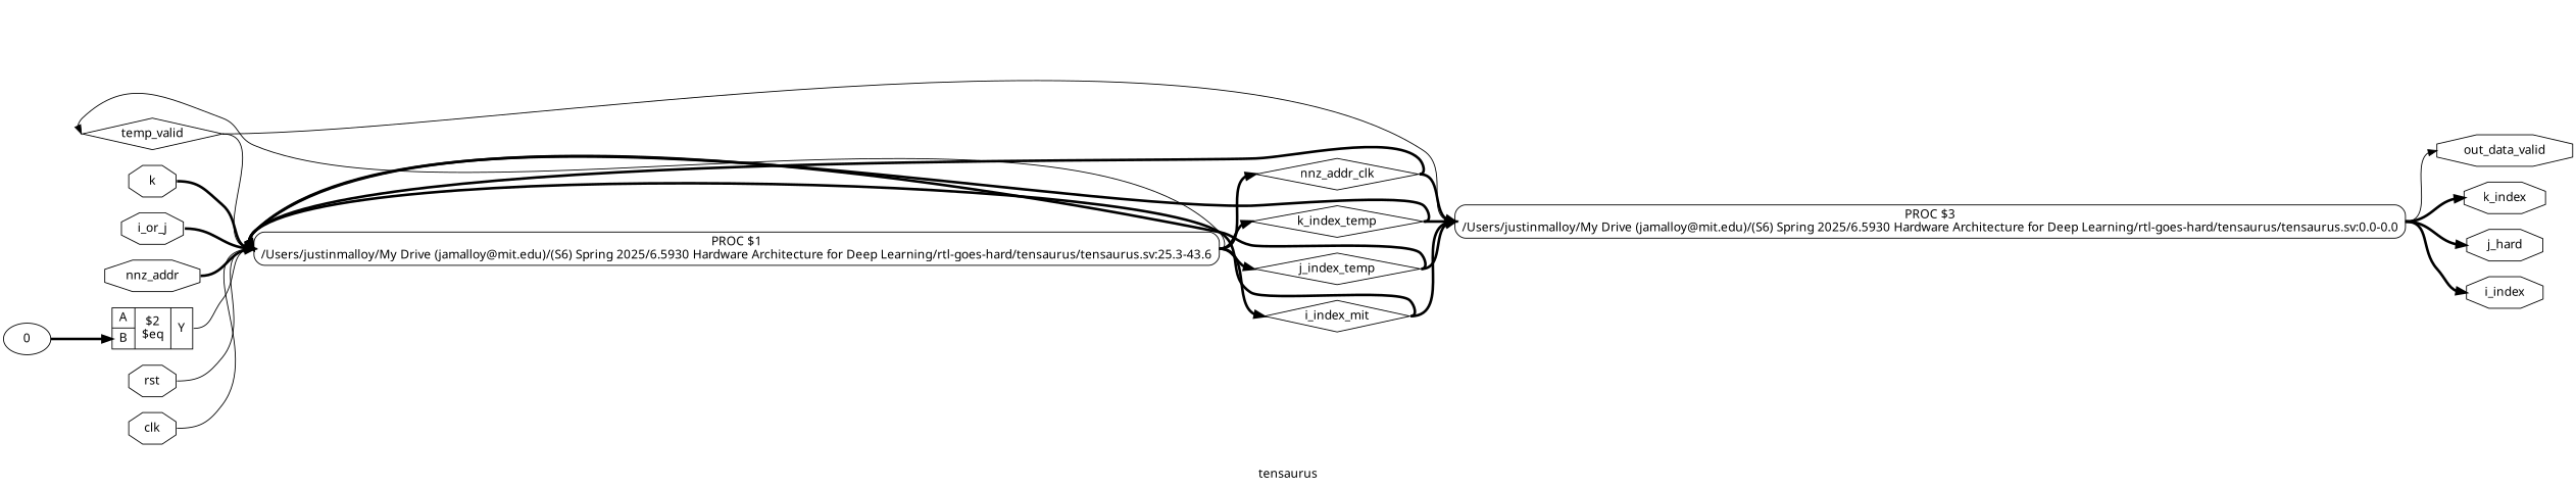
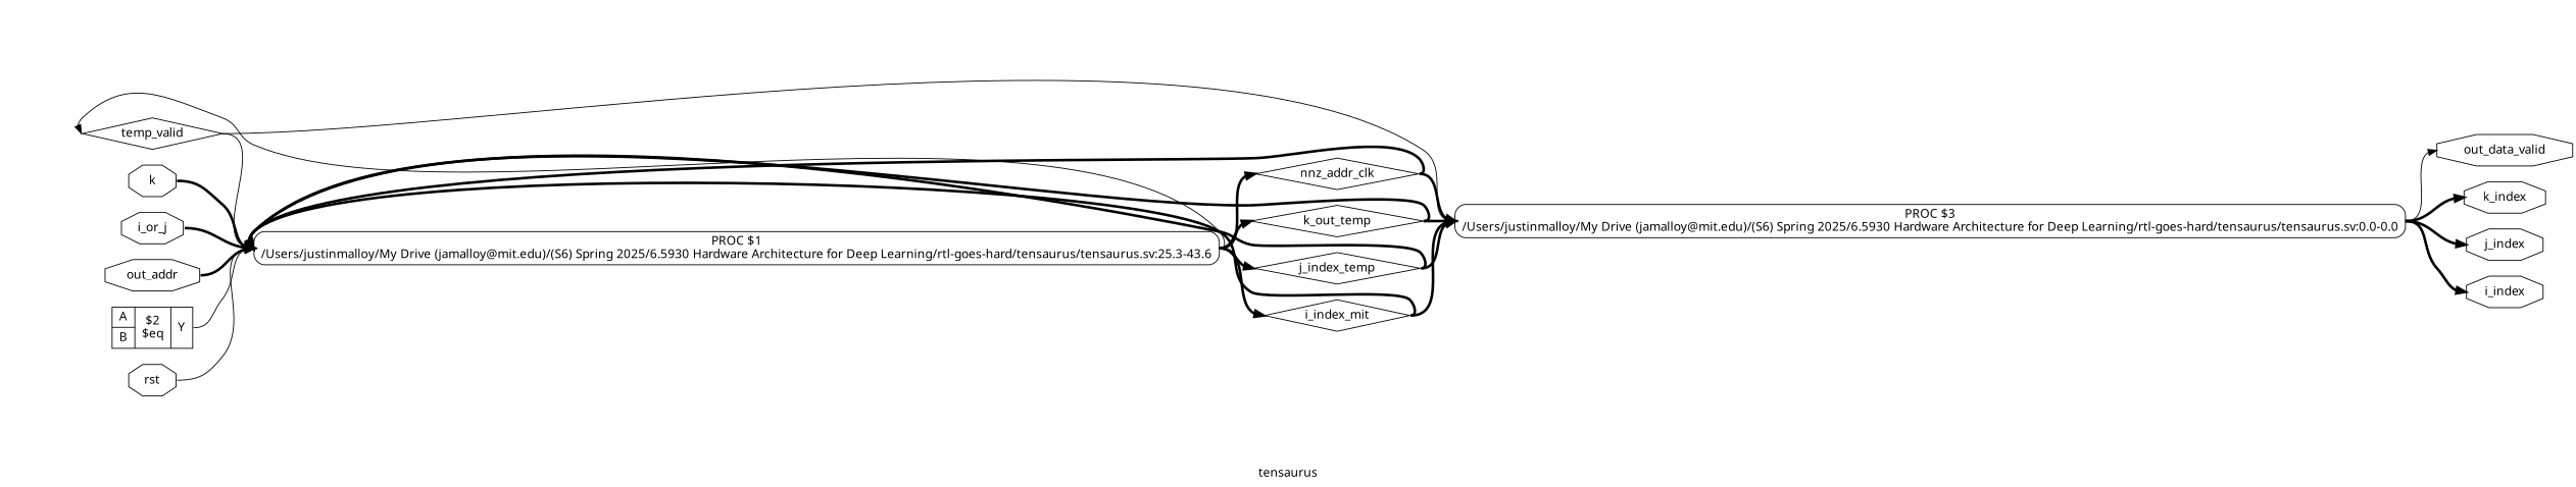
  digraph {
    fontname="Noto Sans"
    label=tensaurus
    rankdir=LR
    remincross=true
    node [color=black fontcolor=black fontname="Noto Sans" shape=octagon]
    edge [color=black fontcolor=black fontname="Noto Sans" headport=w tailport=e style="setlinewidth(3)"]
    n1 [label=temp_valid shape=diamond]
    n2 [label="PROC $3\n/Users/justinmalloy/My Drive (jamalloy@mit.edu)/(S6) Spring 2025/6.5930 Hardware Architecture for Deep Learning/rtl-goes-hard/tensaurus/tensaurus.sv:0.0-0.0" shape=box style=rounded color="" fontcolor=""]
    n3 [label="PROC $1\n/Users/justinmalloy/My Drive (jamalloy@mit.edu)/(S6) Spring 2025/6.5930 Hardware Architecture for Deep Learning/rtl-goes-hard/tensaurus/tensaurus.sv:25.3-43.6" shape=box style=rounded color="" fontcolor=""]
    n4 [label=out_data_valid]
    n5 [label=k_index]
-   n6 [label=j_hard]
+   n6 [label=j_index]
    n7 [label=i_index]
    n8 [label=nnz_addr_clk shape=diamond]
-   n9 [label=k_index_temp shape=diamond]
+   n9 [label=k_out_temp shape=diamond]
    n10 [label=j_index_temp shape=diamond]
    n11 [label=i_index_mit shape=diamond]
    n12 [label=k]
    n13 [label=i_or_j]
-   n14 [label=nnz_addr]
+   n14 [label=out_addr]
    n15 [label="{{<p27> A|<p28> B}|$2\n$eq|{<p29> Y}}" shape=record color="" fontcolor=""]
    n16 [label=rst]
-   n17 [label=clk]
-   n18 [label=0 color="" fontcolor="" shape=""]
    n1 -> n2 [style=""]
    n1 -> n3 [style=""]
    n2 -> n4 [style=""]
    n2 -> n5
    n2 -> n6
    n2 -> n7
    n3 -> n1 [style=""]
    n3 -> n8
    n3 -> n9
    n3 -> n10
    n3 -> n11
    n8 -> n2
    n8 -> n3
    n9 -> n2
    n9 -> n3
    n10 -> n2
    n10 -> n3
    n11 -> n2
    n11 -> n3
    n12 -> n3
    n13 -> n3
    n14 -> n3
    n15 -> n3 [tailport="p29:e" style=""]
    n16 -> n3 [style=""]
-   n17 -> n3 [style=""]
-   n18 -> n15 [headport="p28:w"]
  }
